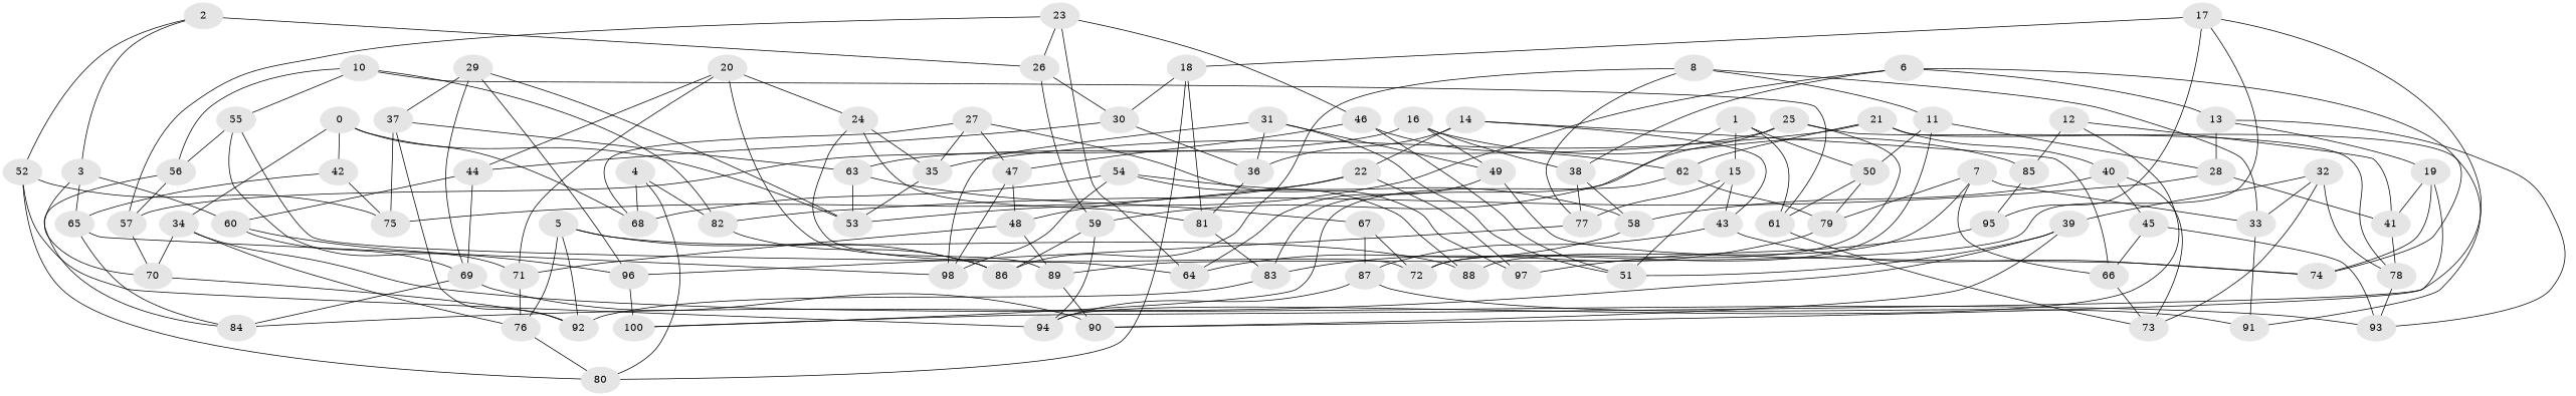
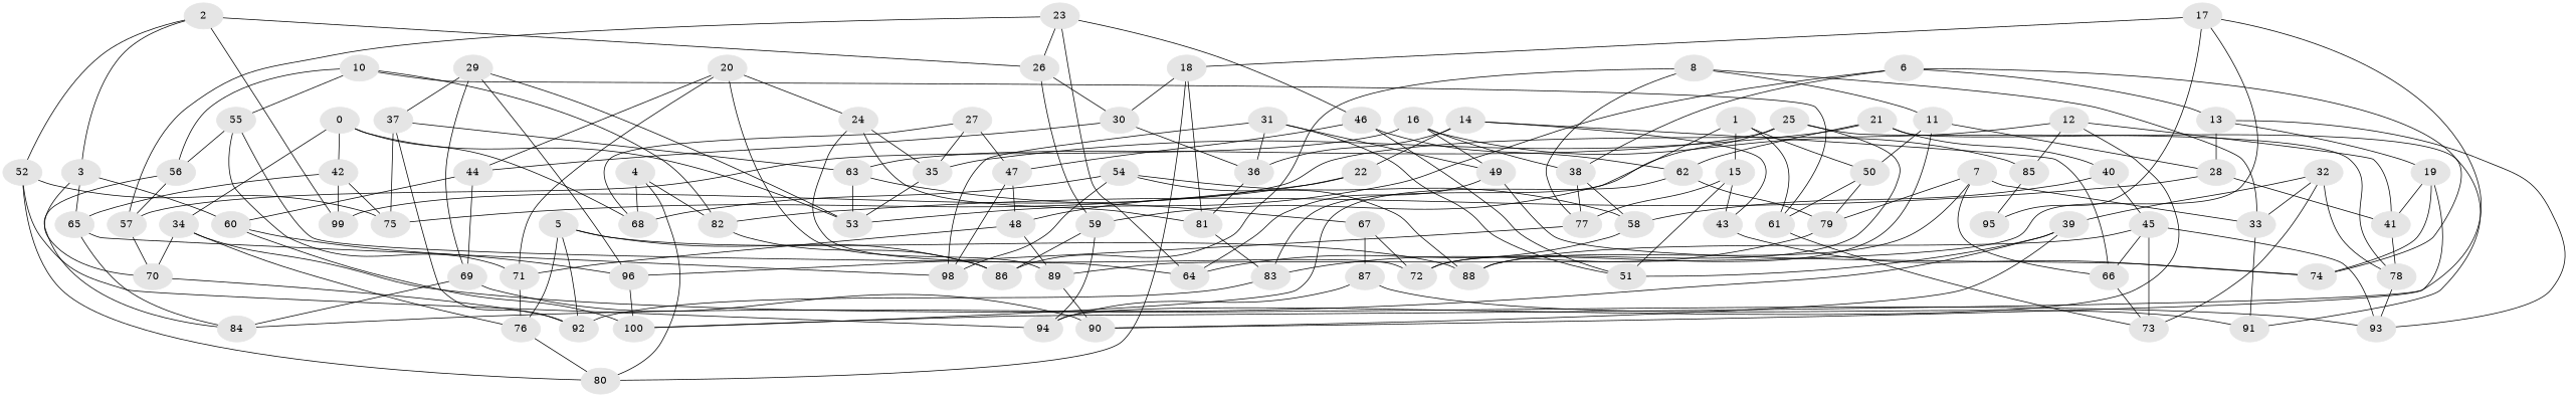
  graph {
    node [color=gray90 style=filled]
    1
    15
    50
    61
    83
    77
    43
    51
    79
    73
    92
    2
    3
    26
    52
+   99
    60
    65
    70
    30
    59
    80
    94
    75
    100
    96
    98
    84
    4
    68
    82
    86
    85
    95
    5
    76
    88
    6
    13
    38
    53
    74
    28
    19
    93
    58
    7
    33
    66
    91
    8
    11
    72
    n54 [label=0]
    34
    42
    10
    55
    56
    71
    64
    57
    41
    12
    78
    90
    14
    22
    36
    48
-   97
    81
    87
    16
    49
    17
    18
    89
    44
    20
    24
    35
    69
    21
    40
    62
    45
    23
    46
    47
    25
    63
    67
    27
    29
    37
    31
    32
    39
    54
    1 -- 15
    1 -- 50
    1 -- 61
    1 -- 83
    15 -- 77
    15 -- 43
    15 -- 51
    50 -- 61
    50 -- 79
    61 -- 73
    83 -- 92
    77 -- 96
    43 -- 74
-   43 -- 87
    79 -- 83
    2 -- 3
    2 -- 26
    2 -- 52
+   2 -- 99
    3 -- 60
    3 -- 65
    3 -- 70
    26 -- 30
    26 -- 59
    52 -- 80
    52 -- 94
    52 -- 75
-   60 -- 69
+   60 -- 100
    60 -- 96
    65 -- 98
    65 -- 84
    70 -- 92
    30 -- 36
    30 -- 44
    59 -- 94
    59 -- 86
    96 -- 100
    4 -- 80
    4 -- 68
    4 -- 82
    82 -- 86
    85 -- 95
-   95 -- 97
    5 -- 92
    5 -- 86
    5 -- 76
    5 -- 88
    76 -- 80
    6 -- 13
    6 -- 38
    6 -- 53
    6 -- 74
    13 -- 28
    13 -- 19
    13 -- 93
    38 -- 77
    38 -- 58
    28 -- 82
    28 -- 41
    19 -- 74
    19 -- 41
    19 -- 90
    58 -- 64
    7 -- 79
    7 -- 88
    7 -- 33
    7 -- 66
    33 -- 91
    66 -- 73
    8 -- 77
    8 -- 86
    8 -- 33
    8 -- 11
    11 -- 50
    11 -- 28
    11 -- 72
    n54 -- 68
    n54 -- 53
    n54 -- 34
    n54 -- 42
    34 -- 70
    34 -- 76
    34 -- 93
+   42 -- 99
    42 -- 65
    42 -- 75
    10 -- 61
    10 -- 82
    10 -- 55
    10 -- 56
    55 -- 56
    55 -- 71
    55 -- 64
    56 -- 84
    56 -- 57
    71 -- 76
    57 -- 70
    41 -- 78
+   12 -- 99
    12 -- 94
    12 -- 85
    12 -- 41
    78 -- 93
    14 -- 43
    14 -- 66
    14 -- 22
    14 -- 36
    22 -- 75
    22 -- 48
-   22 -- 97
    36 -- 81
    48 -- 71
    48 -- 89
    81 -- 83
    87 -- 94
    87 -- 91
    16 -- 85
    16 -- 38
    16 -- 57
    16 -- 49
    49 -- 74
    49 -- 64
    17 -- 100
    17 -- 95
    17 -- 18
    17 -- 89
    18 -- 30
    18 -- 80
    18 -- 81
    89 -- 90
    44 -- 60
    44 -- 69
    20 -- 71
    20 -- 89
    20 -- 44
    20 -- 24
    24 -- 72
    24 -- 81
    24 -- 35
    35 -- 53
    69 -- 84
    69 -- 90
    21 -- 91
    21 -- 35
    21 -- 40
    21 -- 62
-   40 -- 73
+   45 -- 73
    40 -- 58
    40 -- 45
    62 -- 79
    62 -- 100
+   45 -- 88
    45 -- 93
    45 -- 66
    23 -- 26
    23 -- 64
    23 -- 57
    23 -- 46
    46 -- 51
    46 -- 62
    46 -- 47
    47 -- 98
    47 -- 48
    25 -- 59
    25 -- 72
    25 -- 78
    25 -- 63
    63 -- 53
    63 -- 67
    67 -- 72
    67 -- 87
    27 -- 68
-   27 -- 97
    27 -- 35
    27 -- 47
    29 -- 96
    29 -- 53
    29 -- 69
    29 -- 37
    37 -- 92
    37 -- 75
    37 -- 63
    31 -- 51
    31 -- 98
    31 -- 36
    31 -- 49
    32 -- 73
    32 -- 33
    32 -- 78
    32 -- 39
    39 -- 51
    39 -- 84
    39 -- 90
    54 -- 98
    54 -- 68
    54 -- 88
    54 -- 58
  }
